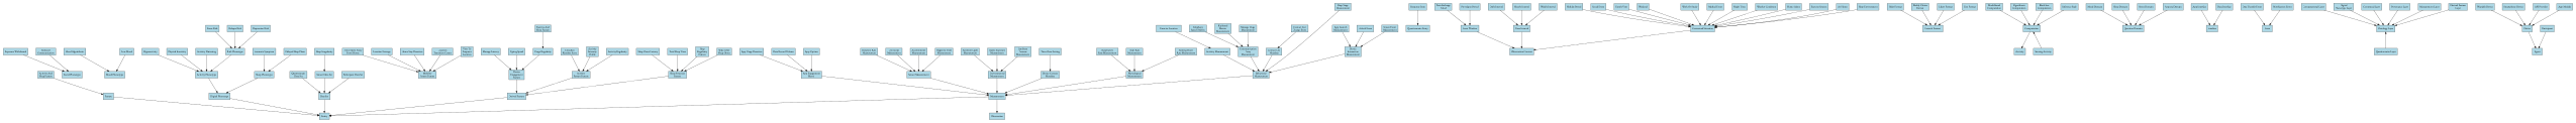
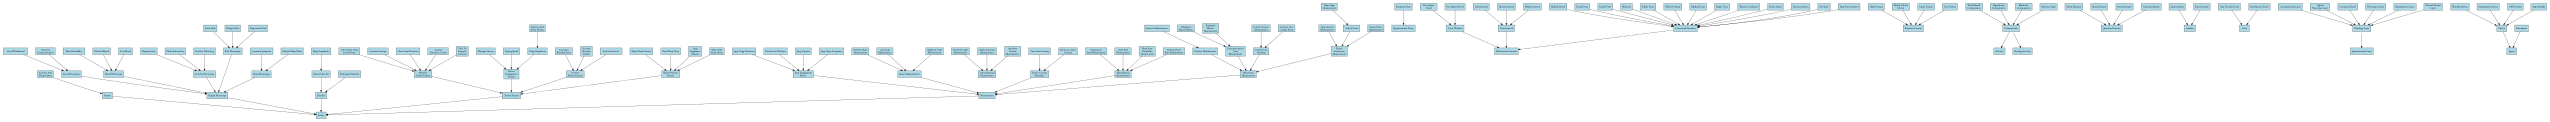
  digraph {
    concentrate=true
    fontname="EB Garamond"
    nodesep=0.6
    ranksep=1.0
    splines=true
    node [fillcolor=lightblue fontname="EB Garamond" shape=box style=filled]
    edge [fontname="EB Garamond" fontsize=10]
    n1 [label="Total Sleep Time"]
    n2 [label="Sleep Structure\nFeature"]
    n3 [label="Derived Feature"]
    n4 [label="Low Mood"]
    n5 [label="Mood Phenotype"]
    n6 [label="Digital Phenotype"]
    n7 [label="Home Stay Duration"]
    n8 [label="Mobility\nPattern Feature"]
    n9 [label=Entity]
    n10 [label="Response Item"]
    n11 [label="Questionnaire Entry"]
-   n12 [label="Post-discharge\nPeriod"]
+   n12 [label="Post-relapse\nPeriod"]
    n13 [label="Event Window"]
    n14 [label="Observation Context"]
    n15 [label="Slider Format"]
-   n16 [label="Launch Format"]
+   n16 [label="Response Format"]
    n17 [label="Activity And\nSleep Feature"]
    n18 [label=Feature]
    n19 [label="Keyboard\nMetrics\nMeasurement"]
    n20 [label="Communication\nProxy\nMeasurement"]
    n21 [label="Behavioral\nMeasurement"]
    n22 [label="App Engagement\nMetric"]
    n23 [label=Measurement]
-   n24 [label=Observation]
    n25 [label="Daily Interval"]
    n26 [label="Time Interval"]
    n27 [label="Rotation Rate\nMeasurement"]
    n28 [label="Sensor Measurement"]
    n29 [label="Typing Speed"]
    n30 [label="Device\nEngagement\nFeature"]
    n31 [label="Location\nTransition Count"]
    n32 [label=Computation]
    n33 [label=Activity]
    n34 [label="Visit To\nFrequent\nLocation"]
    n35 [label="Relapse Risk"]
    n36 [label="Risk Phenotype"]
    n37 [label="Question Domain"]
    n38 [label="App Usage Duration"]
    n39 [label="Activity Flattening"]
    n40 [label="Activity Phenotype"]
    n41 [label="Sleep\nRegularity\nFeature"]
    n42 [label="Gyroscope\nMeasurement"]
    n43 [label="Audio Exposure\nMeasurement"]
    n44 [label="Environmental\nMeasurement"]
    n45 [label="Weekly Choice\nFormat"]
    n46 [label="App Interface"]
    n47 [label=Interface]
    n48 [label="Hourly Interval"]
+   n49 [label="Contact Count\nMeasurement"]
    n50 [label="Contact List\nMetadata"]
    n51 [label="Holiday Period"]
    n52 [label="Contextual Situation"]
    n53 [label="Mood Domain"]
    n54 [label="Data Transfer Event"]
    n55 [label=Event]
    n56 [label="Unlock Event"]
    n57 [label="Device\nInteraction\nMeasurement"]
-   n58 [label="Questionnaire\nData Set"]
    n59 [label="Data Set"]
    n60 [label="Time Zone Setting"]
    n61 [label="Device Context\nMetadata"]
-   n62 [label="Accelerometer\nMeasurement"]
    n63 [label="Ambient\nPressure\nMeasurement"]
    n64 [label="Wake After\nSleep Onset"]
    n65 [label="Social Event"]
    n66 [label="Time Spent Away\nFrom Home"]
    n67 [label=Hyperactivity]
    n68 [label="Model-based\nComputation"]
    n69 [label="Computational Layer"]
    n70 [label="Ontology Layer"]
    n71 [label="Sensing Activity"]
    n72 [label="Contact List\nChange Event"]
    n73 [label="Sleep Irregularity"]
    n74 [label="Sensor Data Set"]
    n75 [label="Sleep Phenotype"]
    n76 [label="Digital\nPhenotype Layer"]
-   n77 [label="Mood Algorithmic"]
+   n77 [label="Mood Instability"]
    n78 [label="Usage Regularity"]
    n79 [label="Family Visit"]
    n80 [label="Activity Measurement"]
    n81 [label="Sleep Domain"]
    n82 [label="Algorithmic\nComputation"]
    n83 [label="Weekly Interval"]
    n84 [label="Participant Data Set"]
    n85 [label=Weekend]
-   n86 [label="Exercise Location"]
+   n86 [label="Exercise Measurement"]
    n87 [label="Wearable Device"]
    n88 [label=Device]
    n89 [label=Agent]
    n90 [label="Data Record Volume"]
    n91 [label="Black-box\nComputation"]
    n92 [label="Location Entropy"]
-   n93 [label="Message Usage\nMeasurement"]
    n94 [label="Contextual Layer"]
    n95 [label="Depression Risk"]
    n96 [label="Exercise And\nSleep Feature"]
+   n97 [label="Public Event"]
    n98 [label="Work Or Study"]
    n99 [label="Physical Inactivity"]
    n100 [label="Medical Event"]
    n101 [label="Night Time"]
    n102 [label="App Uptime"]
    n103 [label="Weather Condition"]
    n104 [label="Questionnaire Layer"]
    n105 [label="Screen Event\nMeasurement"]
    n106 [label="Provenance Layer"]
    n107 [label="Pre-relapse Period"]
    n108 [label="Data Interface"]
    n109 [label="Home Alone"]
    n110 [label="Respiratory\nRate Measurement"]
    n111 [label="Physiological\nMeasurement"]
    n112 [label="Heart Rate\nMeasurement"]
    n113 [label="Likert Format"]
    n114 [label="Measurement Layer"]
    n115 [label="Telephony\nSpeech Metric"]
    n116 [label=Participant]
    n117 [label="Message Latency"]
    n118 [label="Exercise Session"]
    n119 [label="Stress Domain"]
    n120 [label="Derived Feature\nLayer"]
    n121 [label="Smartphone Device"]
    n122 [label="Stress Risk"]
+   n123 [label="Elevated Mood"]
    n124 [label="Activity\nPattern Feature"]
    n125 [label="At Home"]
    n126 [label="Activity\nIntensity\nProfile"]
    n127 [label="Paranoia Domain"]
    n128 [label="Sleep Environment"]
    n129 [label="Text Format"]
-   n130 [label="Activity Regularity"]
+   n130 [label="Activity Exercise"]
+   n131 [label="App Open Frequency"]
    n132 [label="Notification Event"]
    n133 [label="Delayed Sleep Phase"]
    n134 [label="App Launch\nMeasurement"]
-   n136 [label="Exposure Withdrawal"]
+   n135 [label="Device Location\nEstimate"]
+   n136 [label="Social Withdrawal"]
    n137 [label="Social Phenotype"]
    n138 [label="Sleep Stage\nMeasurement"]
    n139 [label="Ambient Light\nMeasurement"]
    n140 [label="Circadian\nRhythm Score"]
    n141 [label="Insomnia Symptom"]
    n142 [label="Reduced\nCommunication"]
+   n143 [label="Heart Rate\nVariability\nMeasurement"]
    n144 [label="Magnetic Field\nMeasurement"]
    n145 [label="API Provider"]
    n146 [label="Inference Rule"]
    n147 [label="Resting Heart\nRate Measurement"]
    n148 [label="Sleep Onset Latency"]
    n149 [label="App Module"]
    n1 -> n2
    n2 -> n3
    n3 -> n9
    n4 -> n5
+   n5 -> n6
    n6 -> n9
    n7 -> n8
+   n8 -> n3
    n10 -> n11
    n12 -> n13
    n13 -> n14
    n15 -> n16
    n17 -> n18
    n18 -> n9
    n19 -> n20
    n20 -> n21
    n21 -> n23
    n22 -> n23
    n23 -> n9
-   n23 -> n24
    n25 -> n26
    n26 -> n14
    n27 -> n28
    n28 -> n23
    n29 -> n30
    n30 -> n3
    n31 -> n8
    n32 -> n33
    n34 -> n8
    n35 -> n36
-   n36 -> n40
+   n36 -> n6
    n38 -> n22
    n39 -> n40
    n40 -> n6
    n41 -> n2
    n42 -> n28
    n43 -> n44
-   n44 -> n23
    n45 -> n16
    n46 -> n47
    n48 -> n26
+   n49 -> n50
    n50 -> n21
    n51 -> n52
    n52 -> n14
    n53 -> n37
    n54 -> n55
    n56 -> n57
    n57 -> n21
-   n58 -> n59
    n59 -> n9
    n60 -> n61
    n61 -> n23
-   n62 -> n28
    n63 -> n44
    n64 -> n2
    n65 -> n52
    n66 -> n8
    n67 -> n40
    n68 -> n32
    n69 -> n70
-   n71 -> n32
+   n32 -> n71
    n72 -> n50
    n73 -> n74
    n74 -> n59
    n75 -> n6
    n76 -> n70
    n77 -> n5
    n78 -> n30
    n79 -> n52
    n80 -> n21
    n81 -> n37
    n82 -> n32
    n83 -> n26
    n84 -> n59
    n85 -> n52
    n86 -> n80
    n87 -> n88
    n88 -> n89
    n90 -> n22
    n91 -> n32
    n92 -> n8
-   n93 -> n20
    n94 -> n70
    n95 -> n36
    n96 -> n78
+   n97 -> n52
    n98 -> n52
    n99 -> n40
    n100 -> n52
    n101 -> n52
    n102 -> n22
    n103 -> n52
-   n104 -> n70
+   n70 -> n104
    n105 -> n57
    n106 -> n70
    n107 -> n13
    n108 -> n47
    n109 -> n52
    n110 -> n111
    n111 -> n23
    n112 -> n111
    n113 -> n16
    n114 -> n70
    n115 -> n20
    n116 -> n89
    n117 -> n30
    n118 -> n52
    n119 -> n37
    n120 -> n70
    n121 -> n88
    n122 -> n36
+   n123 -> n5
    n124 -> n3
    n125 -> n52
    n126 -> n124
    n127 -> n37
    n128 -> n52
    n129 -> n16
    n130 -> n124
+   n131 -> n22
    n132 -> n55
    n133 -> n75
    n134 -> n57
+   n135 -> n61
    n136 -> n137
-   n138 -> n21
+   n137 -> n6
+   n138 -> n56
    n139 -> n44
    n140 -> n124
    n141 -> n75
    n142 -> n137
+   n143 -> n111
    n144 -> n28
    n145 -> n88
    n146 -> n32
    n147 -> n111
    n148 -> n2
    n149 -> n88
  }
